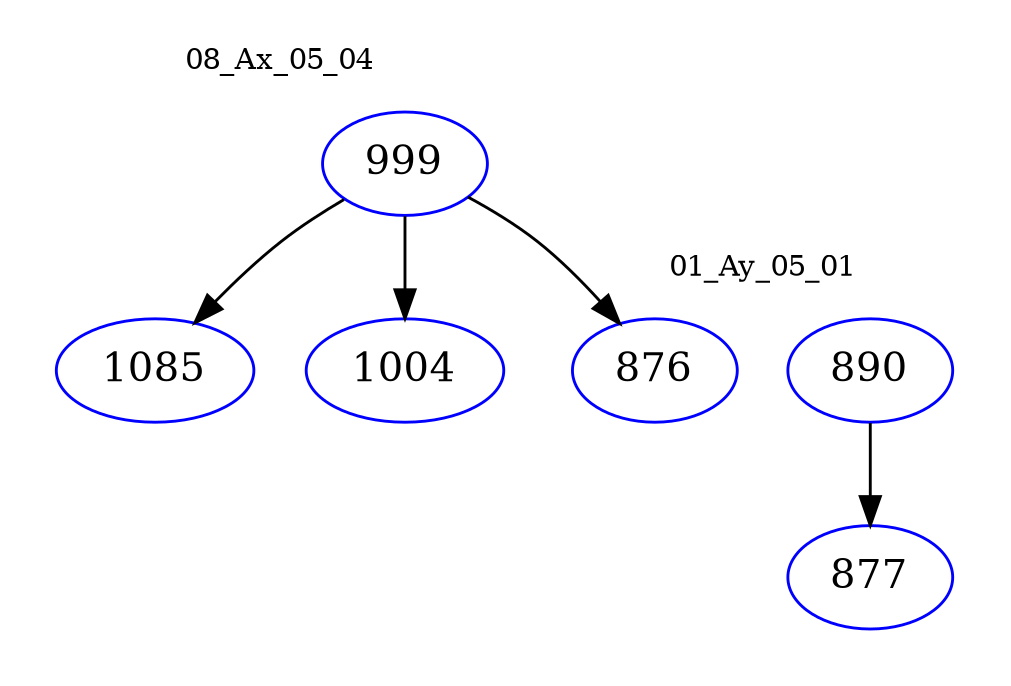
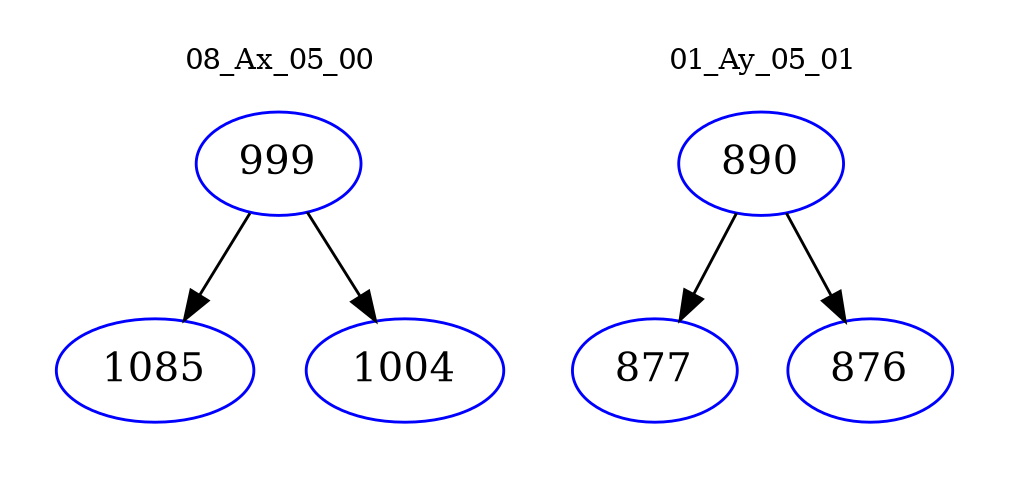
  digraph {
    node [color=blue]
    edge [color=black]
    n1 [label=999]
    n2 [label=1085]
    n3 [label=1004]
    n4 [label=890]
    n5 [label=877]
    n6 [label=876]
    subgraph cluster_1 {
      color=white
      fontsize=10
-     label="08_Ax_05_04"
+     label="08_Ax_05_00"
      n1
      n2
      n3
    }
    subgraph cluster_2 {
      color=white
      fontsize=10
      label="01_Ay_05_01"
      n4
      n5
      n6
    }
    n1 -> n2
    n1 -> n3
    n4 -> n5
-   n1 -> n6
+   n4 -> n6
  }
